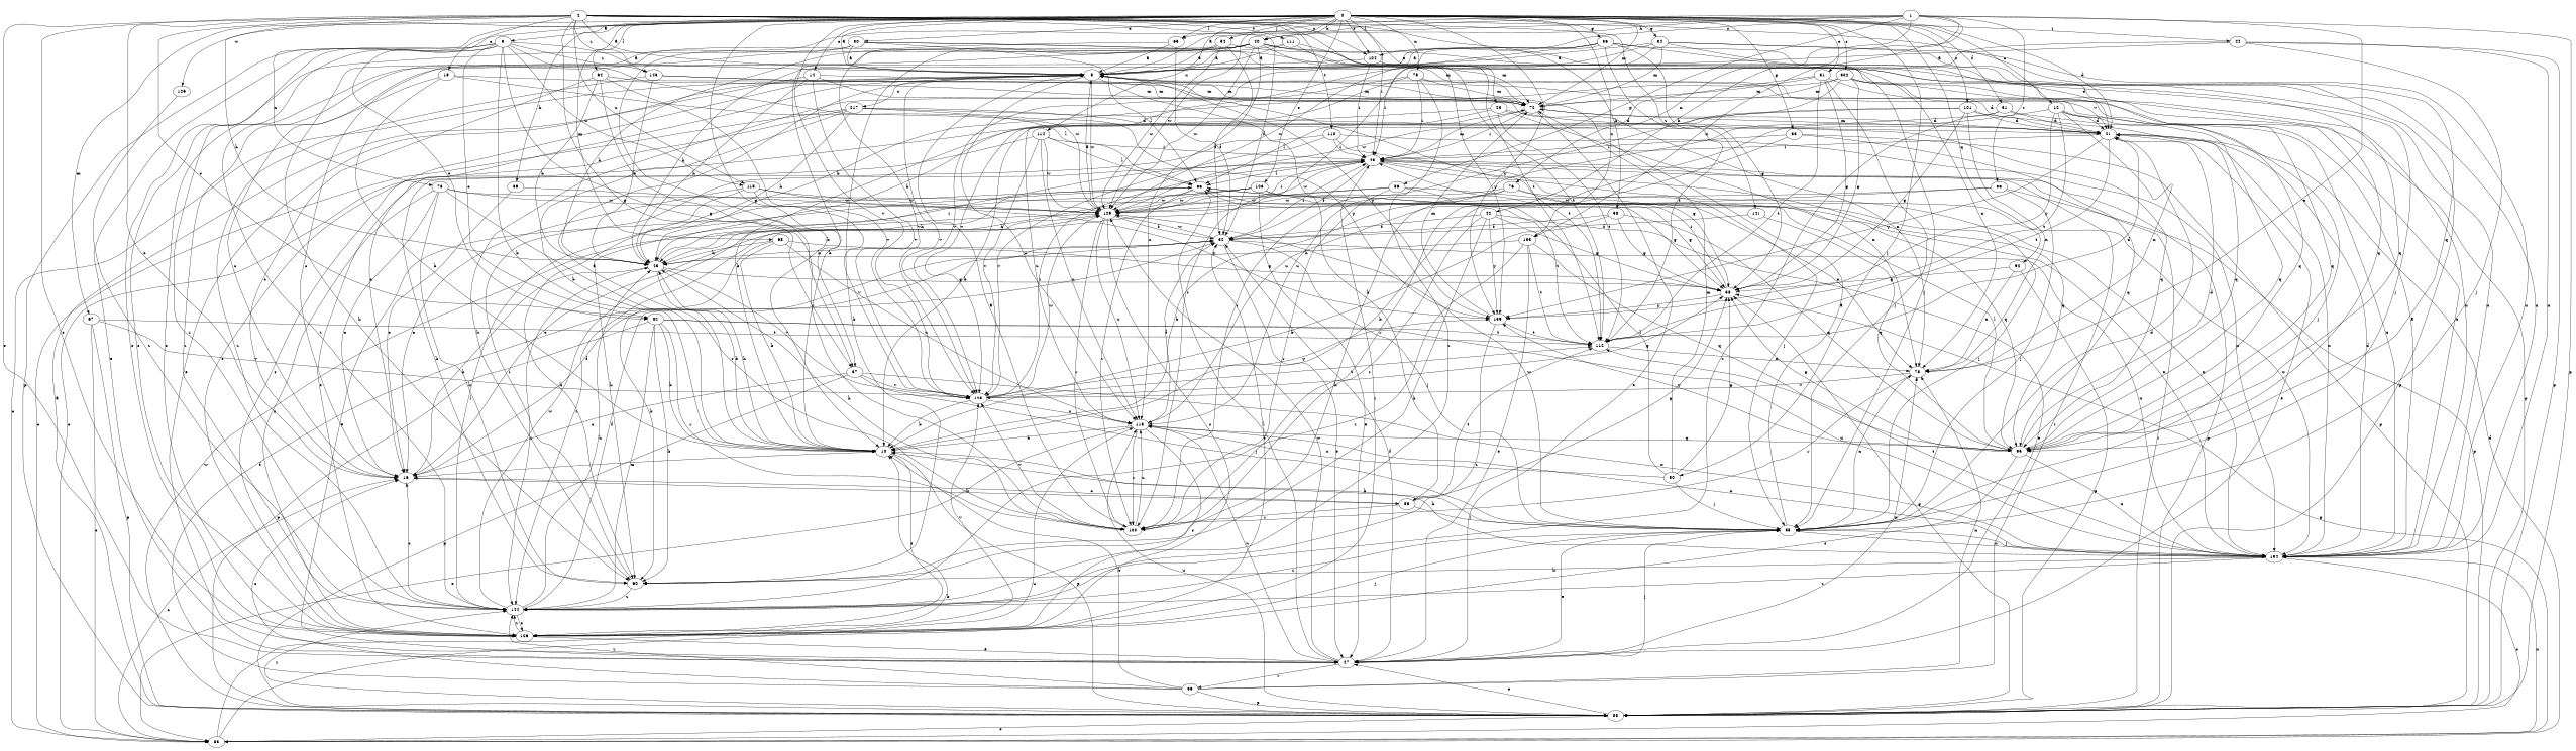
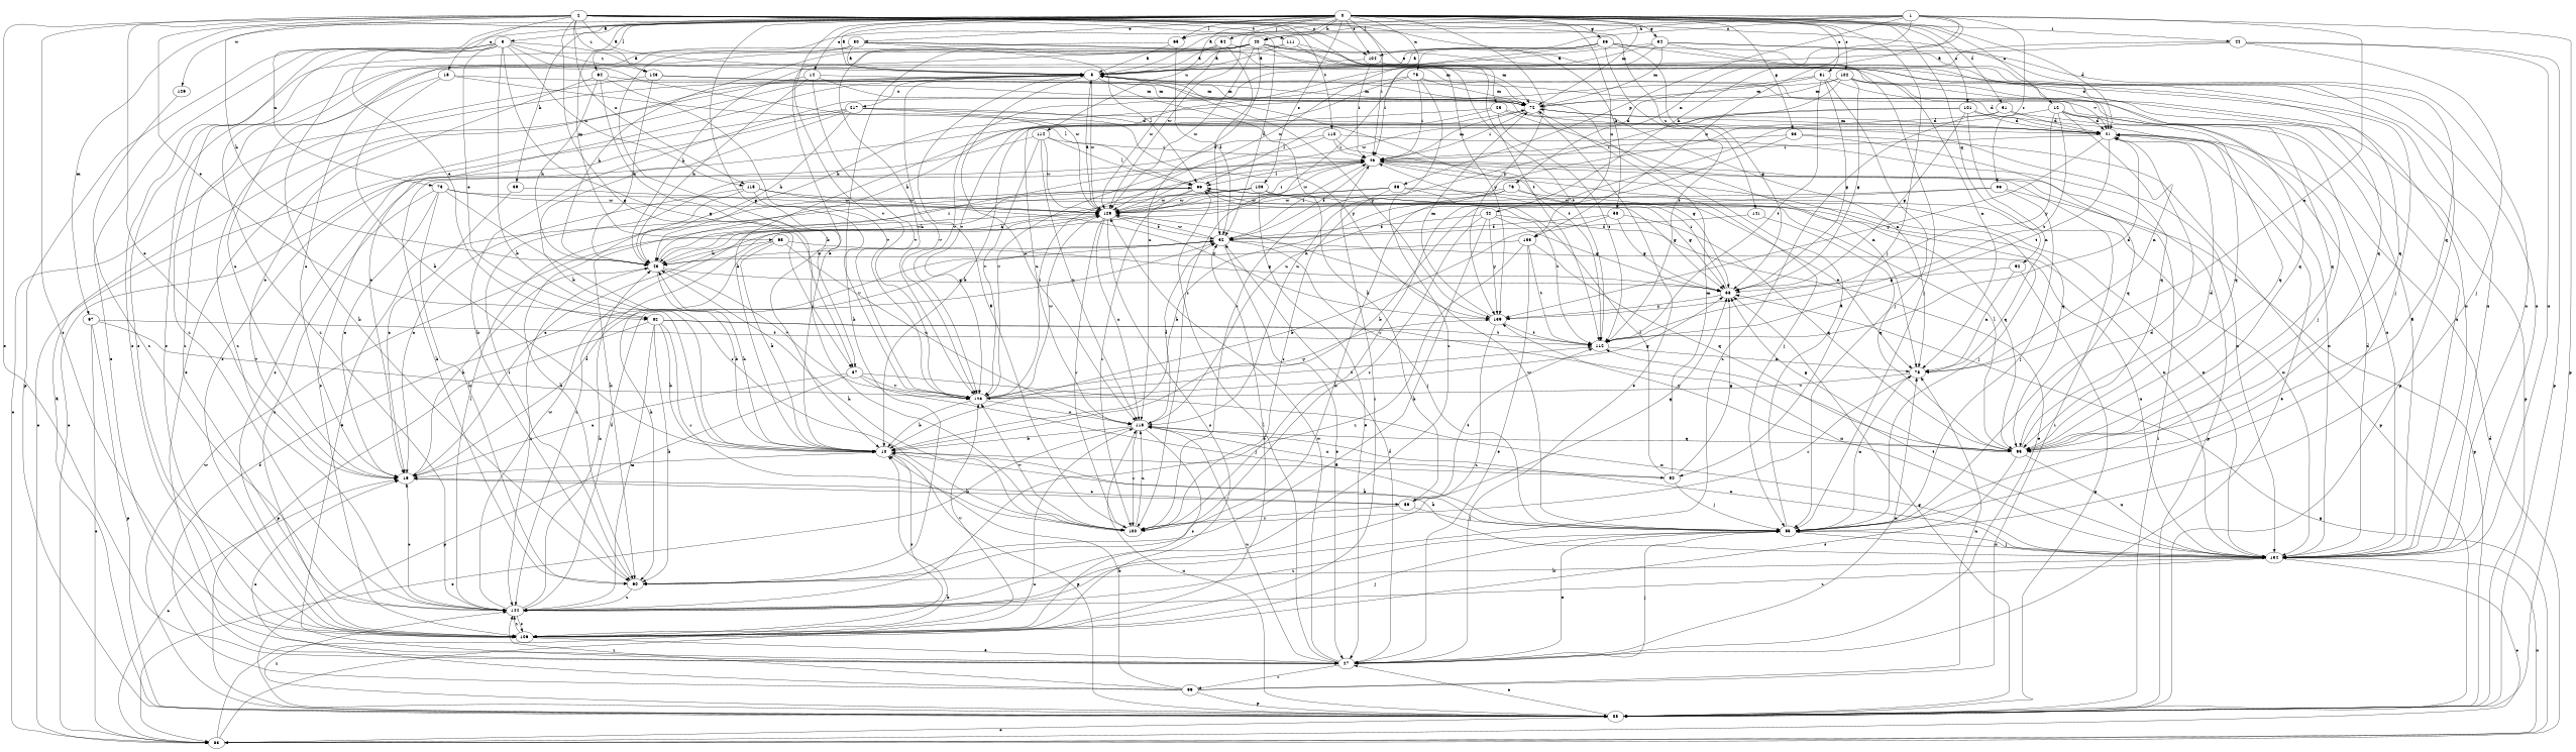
  strict digraph {
    0
    3
    5
    12
    14
    21
    31
    33
    34
    36
    37
    39
    40
    44
    49
    50
    54
    64
    65
    67
    68
    72
    73
    75
    80
    81
    82
    92
    101
-   102 [label=302]
+   102
    103
    104
    114
    123
    126
    129
    133
    139
    10
    88
    27
    106
    115
    143
    144
    16
    112
    59
    83
    n50 [label=217]
    118
    78
    55
    134
    43
    95
    100
    38
    60
    32
    66
    1
    42
    76
    86
    96
    2
    15
    23
    58
    110
    111
    141
    99
    0 -> 3 [label=a]
    0 -> 5 [label=a]
    0 -> 12 [label=c]
    0 -> 14 [label=c]
    0 -> 21 [label=d]
    0 -> 31 [label=f]
    0 -> 33 [label=g]
    0 -> 34 [label=g]
    0 -> 36 [label=g]
    0 -> 37 [label=g]
    0 -> 39 [label=h]
    0 -> 40 [label=h]
    0 -> 44 [label=i]
    0 -> 49 [label=i]
    0 -> 50 [label=j]
    0 -> 54 [label=j]
    0 -> 64 [label=l]
    0 -> 65 [label=l]
    0 -> 67 [label=m]
    0 -> 68 [label=m]
    0 -> 72 [label=m]
    0 -> 73 [label=n]
    0 -> 75 [label=n]
    0 -> 80 [label=o]
    0 -> 81 [label=o]
    0 -> 82 [label=o]
    0 -> 92 [label=q]
    0 -> 101 [label=s]
    0 -> 102 [label=s]
    0 -> 103 [label=s]
    0 -> 104 [label=s]
    0 -> 114 [label=u]
    0 -> 123 [label=v]
    0 -> 126 [label=w]
    0 -> 129 [label=w]
    0 -> 133 [label=x]
    0 -> 139 [label=y]
    3 -> 5 [label=a]
    3 -> 37 [label=g]
    3 -> 82 [label=o]
    3 -> 129 [label=w]
    3 -> 10 [label=b]
    3 -> 88 [label=p]
    3 -> 27 [label=e]
    3 -> 106 [label=s]
    3 -> 115 [label=u]
    3 -> 143 [label=z]
    3 -> 144 [label=z]
    5 -> 72 [label=m]
    5 -> 123 [label=v]
    5 -> 129 [label=w]
    5 -> 139 [label=y]
    5 -> 106 [label=s]
    5 -> 16 [label=c]
    5 -> 112 [label=t]
    5 -> 59 [label=k]
    5 -> 83 [label=o]
    5 -> n50 [label=u]
    5 -> 118 [label=u]
    12 -> 21 [label=d]
    12 -> 139 [label=y]
    12 -> 112 [label=t]
    12 -> 118 [label=u]
    12 -> 78 [label=n]
    12 -> 55 [label=j]
    12 -> 134 [label=x]
    14 -> 72 [label=m]
    14 -> 123 [label=v]
    14 -> 27 [label=e]
    14 -> 78 [label=n]
    14 -> 43 [label=h]
    21 -> 49 [label=i]
    21 -> 72 [label=m]
    21 -> 139 [label=y]
    21 -> 27 [label=e]
    21 -> 112 [label=t]
    21 -> 134 [label=x]
    31 -> 21 [label=d]
    31 -> 144 [label=z]
    31 -> 118 [label=u]
    31 -> 95 [label=q]
    33 -> 49 [label=i]
    33 -> 88 [label=p]
    33 -> 95 [label=q]
    33 -> 100 [label=r]
    34 -> 5 [label=a]
    34 -> 49 [label=i]
    34 -> 72 [label=m]
    34 -> 123 [label=v]
    34 -> 88 [label=p]
    34 -> 55 [label=j]
    34 -> 134 [label=x]
    36 -> 5 [label=a]
    36 -> 21 [label=d]
    36 -> 123 [label=v]
    36 -> 129 [label=w]
    36 -> 112 [label=t]
    36 -> 78 [label=n]
    36 -> 43 [label=h]
    36 -> 38 [label=g]
    37 -> 123 [label=v]
    37 -> 88 [label=p]
    37 -> 16 [label=c]
    37 -> 55 [label=j]
    37 -> 134 [label=x]
    39 -> 129 [label=w]
    39 -> 16 [label=c]
    40 -> 5 [label=a]
    40 -> 72 [label=m]
    40 -> 129 [label=w]
    40 -> 139 [label=y]
    40 -> 10 [label=b]
    40 -> 16 [label=c]
    40 -> 118 [label=u]
    40 -> 55 [label=j]
    40 -> 134 [label=x]
    40 -> 43 [label=h]
    40 -> 60 [label=k]
    44 -> 5 [label=a]
    44 -> 88 [label=p]
    44 -> 55 [label=j]
    44 -> 134 [label=x]
    44 -> 100 [label=r]
    49 -> 72 [label=m]
    49 -> 129 [label=w]
    49 -> 88 [label=p]
    49 -> 55 [label=j]
    49 -> 95 [label=q]
    49 -> 32 [label=f]
    49 -> 66 [label=l]
    50 -> 72 [label=m]
    50 -> 118 [label=u]
    50 -> 55 [label=j]
    50 -> 38 [label=g]
    50 -> 66 [label=l]
    54 -> 5 [label=a]
    54 -> 129 [label=w]
    54 -> 144 [label=z]
    54 -> 134 [label=x]
    54 -> 32 [label=f]
    64 -> 72 [label=m]
    64 -> 123 [label=v]
    64 -> 16 [label=c]
    64 -> 43 [label=h]
    64 -> 100 [label=r]
    65 -> 5 [label=a]
    65 -> 123 [label=v]
    65 -> 32 [label=f]
    67 -> 123 [label=v]
    67 -> 88 [label=p]
    67 -> 112 [label=t]
    67 -> 83 [label=o]
    68 -> 10 [label=b]
    68 -> 118 [label=u]
    68 -> 43 [label=h]
    68 -> 38 [label=g]
    68 -> 60 [label=k]
    72 -> 21 [label=d]
    72 -> 49 [label=i]
    72 -> 27 [label=e]
    72 -> 66 [label=l]
    73 -> 129 [label=w]
    73 -> 106 [label=s]
    73 -> 16 [label=c]
    73 -> 100 [label=r]
    73 -> 38 [label=g]
    73 -> 60 [label=k]
    75 -> 49 [label=i]
    75 -> 72 [label=m]
    75 -> 10 [label=b]
    75 -> 144 [label=z]
    75 -> 134 [label=x]
    75 -> 60 [label=k]
    80 -> 5 [label=a]
    80 -> 72 [label=m]
    80 -> 106 [label=s]
    80 -> 134 [label=x]
    80 -> 60 [label=k]
    80 -> 66 [label=l]
    81 -> 21 [label=d]
    81 -> 72 [label=m]
    81 -> 129 [label=w]
    81 -> 112 [label=t]
    81 -> 55 [label=j]
    81 -> 38 [label=g]
    82 -> 10 [label=b]
    82 -> 88 [label=p]
    82 -> 144 [label=z]
    82 -> 112 [label=t]
    82 -> 134 [label=x]
    82 -> 100 [label=r]
    82 -> 60 [label=k]
    92 -> 88 [label=p]
    92 -> 78 [label=n]
    92 -> 38 [label=g]
    101 -> 21 [label=d]
    101 -> 10 [label=b]
    101 -> 78 [label=n]
    101 -> 43 [label=h]
    101 -> 95 [label=q]
    101 -> 38 [label=g]
    102 -> 21 [label=v]
    102 -> 72 [label=m]
    102 -> 88 [label=p]
    102 -> 43 [label=h]
    102 -> 95 [label=q]
    102 -> 100 [label=r]
    102 -> 38 [label=g]
    103 -> 129 [label=w]
    103 -> 27 [label=e]
    103 -> 43 [label=h]
    103 -> 95 [label=q]
    103 -> 38 [label=g]
    103 -> 60 [label=k]
    104 -> 49 [label=i]
    104 -> 16 [label=c]
    104 -> 95 [label=q]
    114 -> 49 [label=i]
    114 -> 123 [label=v]
    114 -> 129 [label=w]
    114 -> 106 [label=s]
    114 -> 118 [label=u]
    114 -> 66 [label=l]
    123 -> 49 [label=i]
    123 -> 129 [label=w]
    123 -> 139 [label=y]
    123 -> 10 [label=b]
    123 -> 112 [label=t]
    123 -> 118 [label=u]
    123 -> 38 [label=g]
    126 -> 144 [label=z]
    129 -> 5 [label=a]
    129 -> 49 [label=i]
    129 -> 106 [label=s]
    129 -> 144 [label=z]
    129 -> 118 [label=u]
    129 -> 100 [label=r]
    129 -> 32 [label=f]
    133 -> 27 [label=e]
    133 -> 144 [label=z]
    133 -> 112 [label=t]
    133 -> 43 [label=h]
    133 -> 95 [label=q]
    139 -> 72 [label=m]
    139 -> 144 [label=z]
    139 -> 112 [label=t]
-   10 -> 5 [label=a]
+   10 -> 50 [label=a]
    10 -> 88 [label=p]
    10 -> 106 [label=s]
    10 -> 16 [label=c]
    10 -> 43 [label=h]
    88 -> 5 [label=a]
    88 -> 49 [label=i]
    88 -> 129 [label=w]
    88 -> 27 [label=e]
    88 -> 144 [label=z]
    88 -> 83 [label=o]
    88 -> 118 [label=u]
    88 -> 38 [label=g]
    27 -> 129 [label=w]
    27 -> 118 [label=u]
    27 -> 78 [label=n]
    27 -> 55 [label=j]
    27 -> 32 [label=f]
    27 -> 66 [label=l]
    27 -> 99 [label=r]
    106 -> 49 [label=i]
    106 -> 123 [label=v]
    106 -> 27 [label=e]
    106 -> 144 [label=z]
    106 -> 55 [label=j]
    106 -> 32 [label=f]
    115 -> 123 [label=v]
    115 -> 129 [label=w]
    115 -> 139 [label=y]
    115 -> 16 [label=c]
    115 -> 60 [label=k]
    143 -> 72 [label=m]
    143 -> 144 [label=z]
    143 -> 43 [label=h]
    143 -> 95 [label=q]
    144 -> 129 [label=w]
    144 -> 106 [label=s]
    144 -> 16 [label=c]
    144 -> 43 [label=h]
    144 -> 32 [label=f]
    144 -> 66 [label=l]
    16 -> 59 [label=k]
    16 -> 43 [label=h]
    16 -> 32 [label=f]
    112 -> 21 [label=d]
    112 -> 78 [label=n]
    59 -> 16 [label=c]
    59 -> 112 [label=t]
    59 -> 55 [label=j]
    59 -> 100 [label=r]
    59 -> 38 [label=g]
    83 -> 21 [label=d]
    83 -> 10 [label=b]
    83 -> 16 [label=c]
    83 -> 118 [label=u]
    83 -> 134 [label=x]
    83 -> 38 [label=g]
    n50 -> 21 [label=d]
    n50 -> 139 [label=y]
    n50 -> 10 [label=b]
    n50 -> 106 [label=s]
    n50 -> 83 [label=o]
    n50 -> 43 [label=h]
    n50 -> 95 [label=q]
    118 -> 10 [label=b]
    118 -> 106 [label=s]
    118 -> 83 [label=o]
    118 -> 134 [label=n]
    118 -> 95 [label=q]
    118 -> 100 [label=r]
    118 -> 32 [label=f]
    78 -> 123 [label=v]
    78 -> 100 [label=r]
    55 -> 5 [label=a]
    55 -> 21 [label=d]
    55 -> 129 [label=w]
    55 -> 10 [label=b]
    55 -> 27 [label=e]
    55 -> 144 [label=z]
    55 -> 78 [label=n]
    55 -> 134 [label=x]
    134 -> 5 [label=a]
    134 -> 21 [label=d]
    134 -> 10 [label=b]
    134 -> 144 [label=z]
    134 -> 112 [label=t]
    134 -> 83 [label=o]
    134 -> 55 [label=j]
    134 -> 60 [label=k]
    43 -> 49 [label=i]
    43 -> 123 [label=v]
    43 -> 10 [label=b]
    43 -> 144 [label=z]
    43 -> 38 [label=g]
    95 -> 21 [label=d]
    95 -> 139 [label=y]
    95 -> 106 [label=s]
    95 -> 134 [label=x]
    95 -> 38 [label=g]
    95 -> 66 [label=l]
    100 -> 5 [label=a]
    100 -> 123 [label=v]
    100 -> 118 [label=u]
    100 -> 43 [label=h]
    38 -> 49 [label=i]
    38 -> 139 [label=y]
    60 -> 49 [label=i]
    60 -> 144 [label=z]
    32 -> 49 [label=i]
    32 -> 129 [label=w]
    32 -> 27 [label=e]
    32 -> 55 [label=j]
    32 -> 134 [label=x]
    32 -> 43 [label=h]
    66 -> 129 [label=w]
    66 -> 27 [label=e]
    66 -> 112 [label=t]
    66 -> 134 [label=x]
    66 -> 43 [label=h]
    66 -> 100 [label=r]
    1 -> 5 [label=a]
    1 -> 40 [label=h]
    1 -> 65 [label=l]
    1 -> 104 [label=s]
    1 -> 133 [label=x]
    1 -> 10 [label=b]
    1 -> 88 [label=p]
    1 -> 78 [label=n]
    1 -> 42 [label=h]
    1 -> 76 [label=n]
    1 -> 86 [label=p]
    1 -> 96 [label=r]
    42 -> 139 [label=y]
    42 -> 27 [label=e]
    42 -> 100 [label=r]
    42 -> 38 [label=g]
    42 -> 60 [label=k]
    42 -> 32 [label=f]
    76 -> 129 [label=w]
    76 -> 10 [label=b]
    76 -> 78 [label=n]
    76 -> 134 [label=x]
    76 -> 60 [label=k]
    86 -> 129 [label=w]
    86 -> 16 [label=c]
    86 -> 55 [label=j]
    86 -> 134 [label=x]
    86 -> 100 [label=r]
    96 -> 129 [label=w]
    96 -> 10 [label=b]
    96 -> 88 [label=p]
    96 -> 55 [label=j]
    2 -> 5 [label=a]
    2 -> 37 [label=g]
    2 -> 82 [label=o]
    2 -> 104 [label=s]
    2 -> 27 [label=e]
    2 -> 106 [label=s]
    2 -> 115 [label=u]
    2 -> 143 [label=z]
    2 -> 16 [label=c]
    2 -> 112 [label=t]
    2 -> 43 [label=h]
    2 -> 95 [label=q]
    2 -> 32 [label=f]
    2 -> 15 [label=c]
    2 -> 23 [label=e]
    2 -> 58 [label=k]
    2 -> 110 [label=t]
    2 -> 111 [label=t]
    2 -> 141 [label=z]
    15 -> 72 [label=m]
    15 -> 10 [label=b]
    15 -> 144 [label=z]
    15 -> 66 [label=l]
    23 -> 21 [label=d]
    23 -> 112 [label=t]
    23 -> 83 [label=o]
    23 -> 118 [label=u]
    23 -> 78 [label=n]
    58 -> 10 [label=b]
    58 -> 95 [label=q]
    58 -> 38 [label=g]
    58 -> 32 [label=f]
    110 -> 49 [label=i]
    110 -> 123 [label=v]
    110 -> 134 [label=x]
    110 -> 38 [label=g]
    110 -> 60 [label=k]
    111 -> 5 [label=a]
    111 -> 106 [label=s]
    111 -> 112 [label=t]
    111 -> 95 [label=q]
    141 -> 95 [label=q]
    141 -> 32 [label=f]
    99 -> 49 [label=i]
    99 -> 10 [label=b]
    99 -> 88 [label=p]
    99 -> 144 [label=z]
    99 -> 16 [label=c]
    99 -> 78 [label=n]
    99 -> 32 [label=f]
  }
